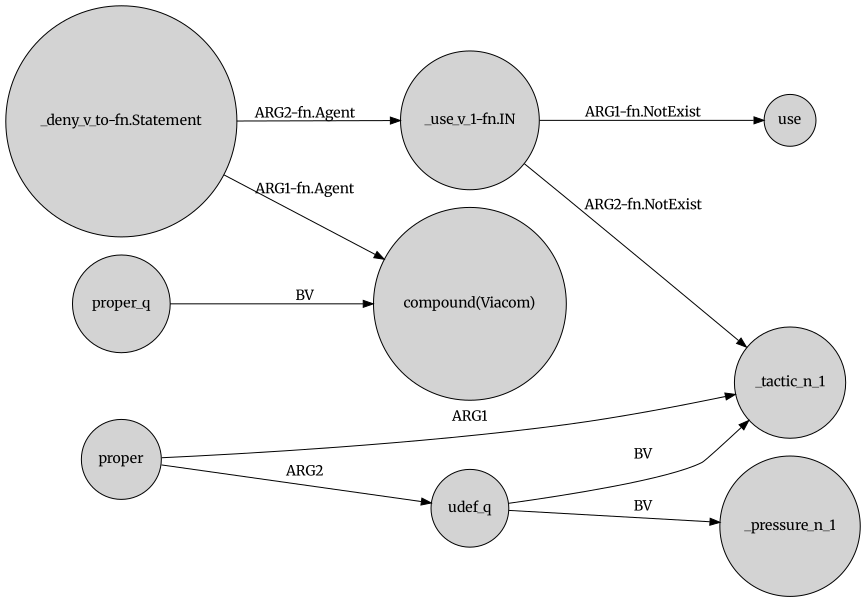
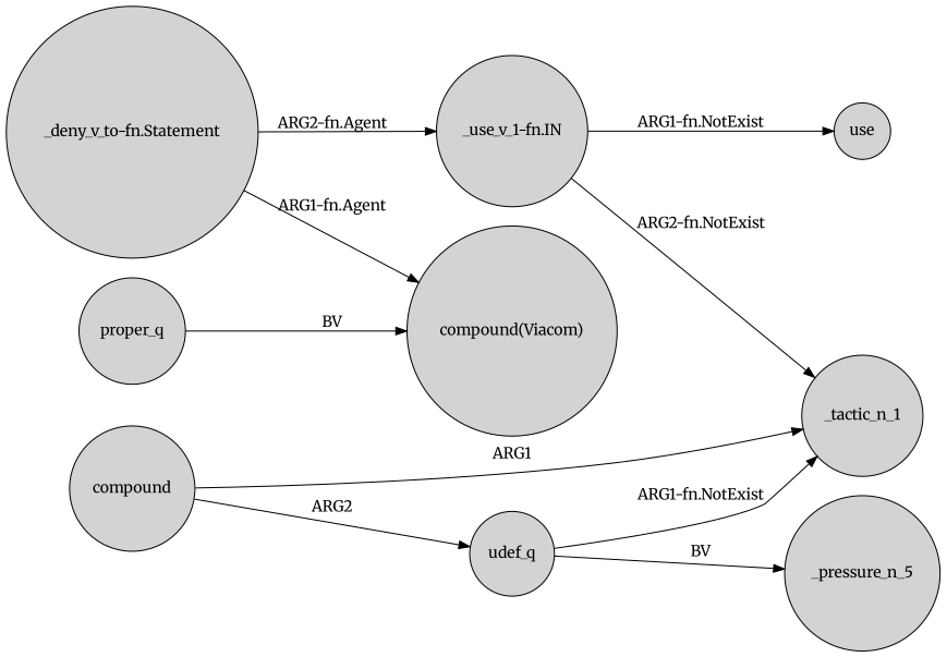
  digraph {
    fontname=Merriweather
    rankdir=LR
    node [fontname=Merriweather shape=circle style=filled]
    edge [fontname=Merriweather]
    udef_q
-   _pressure_n_1
+   _pressure_n_1 [label=_pressure_n_5]
    _tactic_n_1
    "_deny_v_to-fn.Statement"
    "_use_v_1-fn.IN"
    n6 [label="compound(Viacom)"]
    n7 [label=use]
-   compound [label=proper]
+   compound
    proper_q
    udef_q -> _pressure_n_1 [label=BV]
-   udef_q -> _tactic_n_1 [label=BV]
+   udef_q -> _tactic_n_1 [label="ARG1-fn.NotExist"]
    "_deny_v_to-fn.Statement" -> "_use_v_1-fn.IN" [label="ARG2-fn.Agent"]
    "_deny_v_to-fn.Statement" -> n6 [label="ARG1-fn.Agent"]
    "_use_v_1-fn.IN" -> _tactic_n_1 [label="ARG2-fn.NotExist"]
    "_use_v_1-fn.IN" -> n7 [label="ARG1-fn.NotExist"]
    compound -> udef_q [label=ARG2]
    compound -> _tactic_n_1 [label=ARG1]
    proper_q -> n6 [label=BV]
  }
